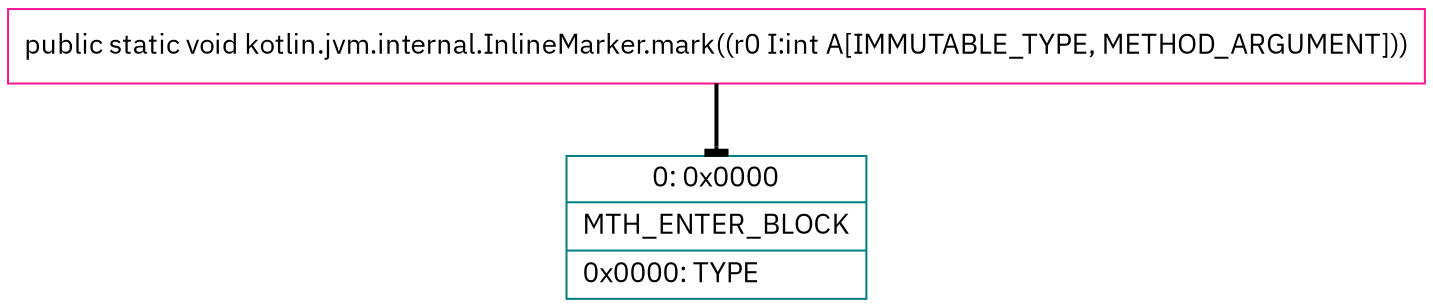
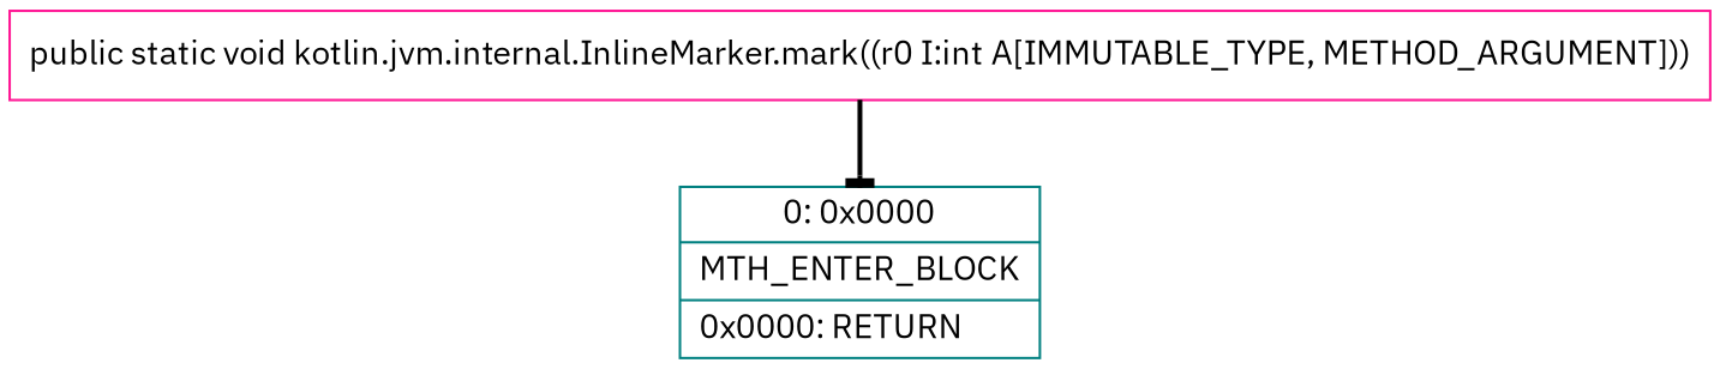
  digraph {
    fontname="IBM Plex Sans"
    node [shape=record fontname="IBM Plex Sans"]
-   n1 [label="{0\:\ 0x0000|MTH_ENTER_BLOCK\l|0x0000: TYPE   \l}" color=teal]
+   n1 [label="{0\:\ 0x0000|MTH_ENTER_BLOCK\l|0x0000: RETURN   \l}" color=teal]
    n2 [label="{public static void kotlin.jvm.internal.InlineMarker.mark((r0 I:int A[IMMUTABLE_TYPE, METHOD_ARGUMENT])) }" color=deeppink]
    n2 -> n1 [style=bold arrowhead=tee fontname="IBM Plex Sans"]
  }
